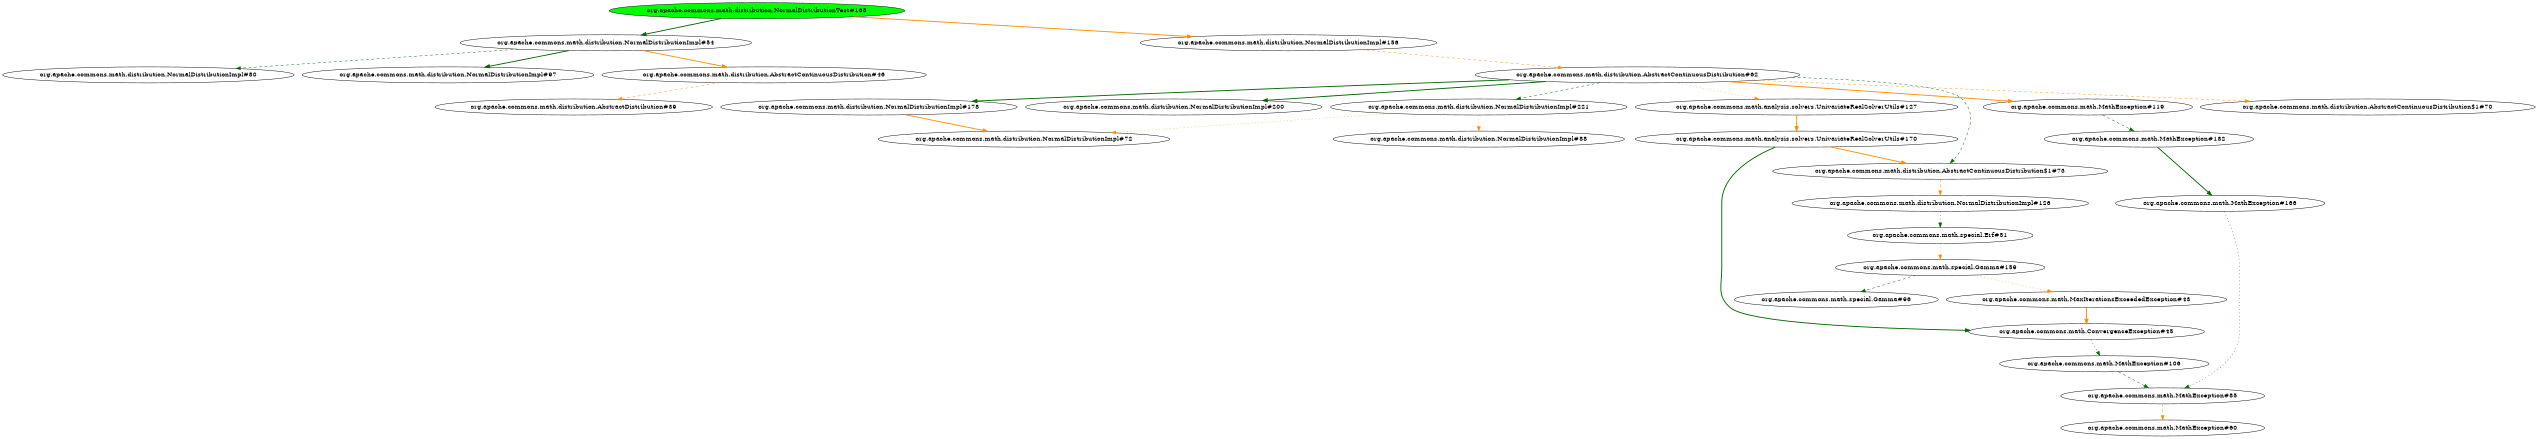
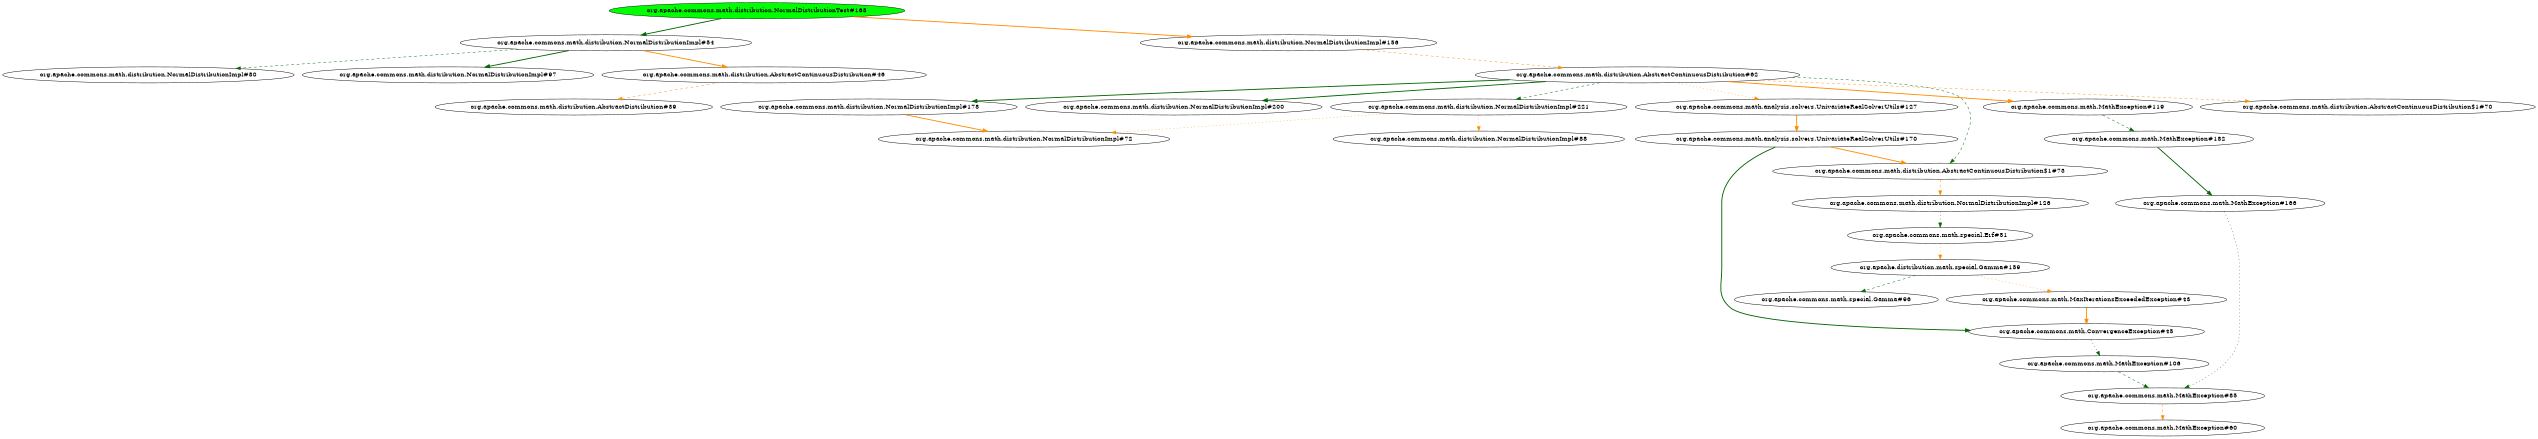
  digraph {
    fontname="DejaVu Serif"
    node [fontname="DejaVu Serif"]
    edge [color=darkorange fontname="DejaVu Serif" style=bold]
    "org.apache.commons.math.distribution.NormalDistributionTest#168" [fillcolor=green style=filled]
    "org.apache.commons.math.distribution.NormalDistributionImpl#54"
    "org.apache.commons.math.distribution.NormalDistributionImpl#156"
    "org.apache.commons.math.distribution.AbstractContinuousDistribution#46"
    "org.apache.commons.math.distribution.NormalDistributionImpl#80"
    "org.apache.commons.math.distribution.NormalDistributionImpl#97"
    "org.apache.commons.math.distribution.AbstractContinuousDistribution#62"
    "org.apache.commons.math.distribution.AbstractDistribution#39"
    "org.apache.commons.math.distribution.AbstractContinuousDistribution$1#70"
    "org.apache.commons.math.distribution.NormalDistributionImpl#178"
    "org.apache.commons.math.distribution.NormalDistributionImpl#200"
    "org.apache.commons.math.distribution.NormalDistributionImpl#221"
    "org.apache.commons.math.analysis.solvers.UnivariateRealSolverUtils#127"
    "org.apache.commons.math.distribution.AbstractContinuousDistribution$1#73"
    "org.apache.commons.math.MathException#119"
    "org.apache.commons.math.distribution.NormalDistributionImpl#72"
    "org.apache.commons.math.distribution.NormalDistributionImpl#88"
    "org.apache.commons.math.analysis.solvers.UnivariateRealSolverUtils#170"
    "org.apache.commons.math.distribution.NormalDistributionImpl#126"
    n20 [label="org.apache.commons.math.MathException#182"]
    "org.apache.commons.math.ConvergenceException#45"
    "org.apache.commons.math.MathException#106"
    "org.apache.commons.math.special.Erf#51"
-   "org.apache.commons.math.special.Gamma#159"
+   "org.apache.commons.math.special.Gamma#159" [label="org.apache.distribution.math.special.Gamma#159"]
    n25 [label="org.apache.commons.math.special.Gamma#96"]
    "org.apache.commons.math.MaxIterationsExceededException#43"
    "org.apache.commons.math.MathException#85"
    "org.apache.commons.math.MathException#60"
    "org.apache.commons.math.MathException#166"
    "org.apache.commons.math.distribution.NormalDistributionTest#168" -> "org.apache.commons.math.distribution.NormalDistributionImpl#54" [color=darkgreen]
    "org.apache.commons.math.distribution.NormalDistributionTest#168" -> "org.apache.commons.math.distribution.NormalDistributionImpl#156"
    "org.apache.commons.math.distribution.NormalDistributionImpl#54" -> "org.apache.commons.math.distribution.AbstractContinuousDistribution#46"
    "org.apache.commons.math.distribution.NormalDistributionImpl#54" -> "org.apache.commons.math.distribution.NormalDistributionImpl#80" [color=darkgreen style=dashed]
    "org.apache.commons.math.distribution.NormalDistributionImpl#54" -> "org.apache.commons.math.distribution.NormalDistributionImpl#97" [color=darkgreen]
    "org.apache.commons.math.distribution.NormalDistributionImpl#156" -> "org.apache.commons.math.distribution.AbstractContinuousDistribution#62" [style=dashed]
    "org.apache.commons.math.distribution.AbstractContinuousDistribution#46" -> "org.apache.commons.math.distribution.AbstractDistribution#39" [style=dashed]
    "org.apache.commons.math.distribution.AbstractContinuousDistribution#62" -> "org.apache.commons.math.distribution.AbstractContinuousDistribution$1#70" [style=dashed]
    "org.apache.commons.math.distribution.AbstractContinuousDistribution#62" -> "org.apache.commons.math.distribution.NormalDistributionImpl#178" [color=darkgreen]
    "org.apache.commons.math.distribution.AbstractContinuousDistribution#62" -> "org.apache.commons.math.distribution.NormalDistributionImpl#200" [color=darkgreen]
    "org.apache.commons.math.distribution.AbstractContinuousDistribution#62" -> "org.apache.commons.math.distribution.NormalDistributionImpl#221" [color=darkgreen style=dashed]
    "org.apache.commons.math.distribution.AbstractContinuousDistribution#62" -> "org.apache.commons.math.analysis.solvers.UnivariateRealSolverUtils#127" [style=dotted]
    "org.apache.commons.math.distribution.AbstractContinuousDistribution#62" -> "org.apache.commons.math.distribution.AbstractContinuousDistribution$1#73" [color=darkgreen style=dashed]
    "org.apache.commons.math.distribution.AbstractContinuousDistribution#62" -> "org.apache.commons.math.MathException#119"
    "org.apache.commons.math.distribution.NormalDistributionImpl#178" -> "org.apache.commons.math.distribution.NormalDistributionImpl#72"
    "org.apache.commons.math.distribution.NormalDistributionImpl#221" -> "org.apache.commons.math.distribution.NormalDistributionImpl#72" [style=dotted]
    "org.apache.commons.math.distribution.NormalDistributionImpl#221" -> "org.apache.commons.math.distribution.NormalDistributionImpl#88" [style=dotted]
    "org.apache.commons.math.analysis.solvers.UnivariateRealSolverUtils#127" -> "org.apache.commons.math.analysis.solvers.UnivariateRealSolverUtils#170"
    "org.apache.commons.math.distribution.AbstractContinuousDistribution$1#73" -> "org.apache.commons.math.distribution.NormalDistributionImpl#126" [style=dashed]
    "org.apache.commons.math.MathException#119" -> n20 [color=darkgreen style=dashed]
    "org.apache.commons.math.analysis.solvers.UnivariateRealSolverUtils#170" -> "org.apache.commons.math.distribution.AbstractContinuousDistribution$1#73"
    "org.apache.commons.math.analysis.solvers.UnivariateRealSolverUtils#170" -> "org.apache.commons.math.ConvergenceException#45" [color=darkgreen]
    "org.apache.commons.math.distribution.NormalDistributionImpl#126" -> "org.apache.commons.math.special.Erf#51" [color=darkgreen style=dotted]
    n20 -> "org.apache.commons.math.MathException#166" [color=darkgreen]
    "org.apache.commons.math.ConvergenceException#45" -> "org.apache.commons.math.MathException#106" [color=darkgreen style=dotted]
    "org.apache.commons.math.MathException#106" -> "org.apache.commons.math.MathException#85" [color=darkgreen style=dashed]
    "org.apache.commons.math.special.Erf#51" -> "org.apache.commons.math.special.Gamma#159" [style=dotted]
    "org.apache.commons.math.special.Gamma#159" -> n25 [color=darkgreen style=dashed]
    "org.apache.commons.math.special.Gamma#159" -> "org.apache.commons.math.MaxIterationsExceededException#43" [style=dotted]
    "org.apache.commons.math.MaxIterationsExceededException#43" -> "org.apache.commons.math.ConvergenceException#45"
    "org.apache.commons.math.MathException#85" -> "org.apache.commons.math.MathException#60" [style=dashed]
    "org.apache.commons.math.MathException#166" -> "org.apache.commons.math.MathException#85" [color=darkgreen style=dotted]
  }
